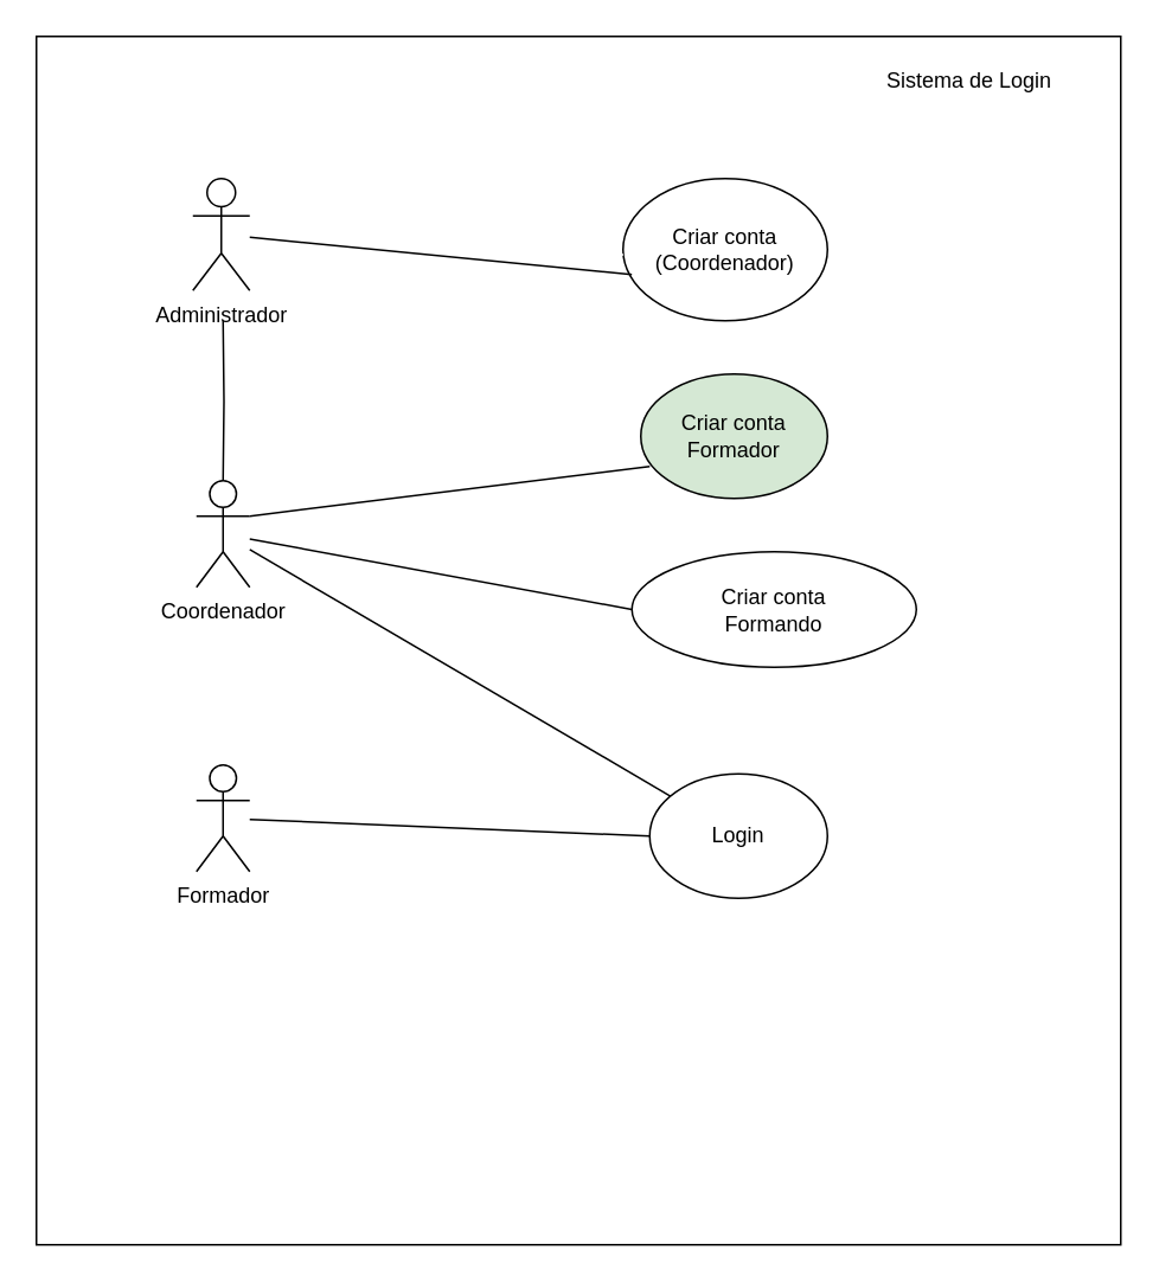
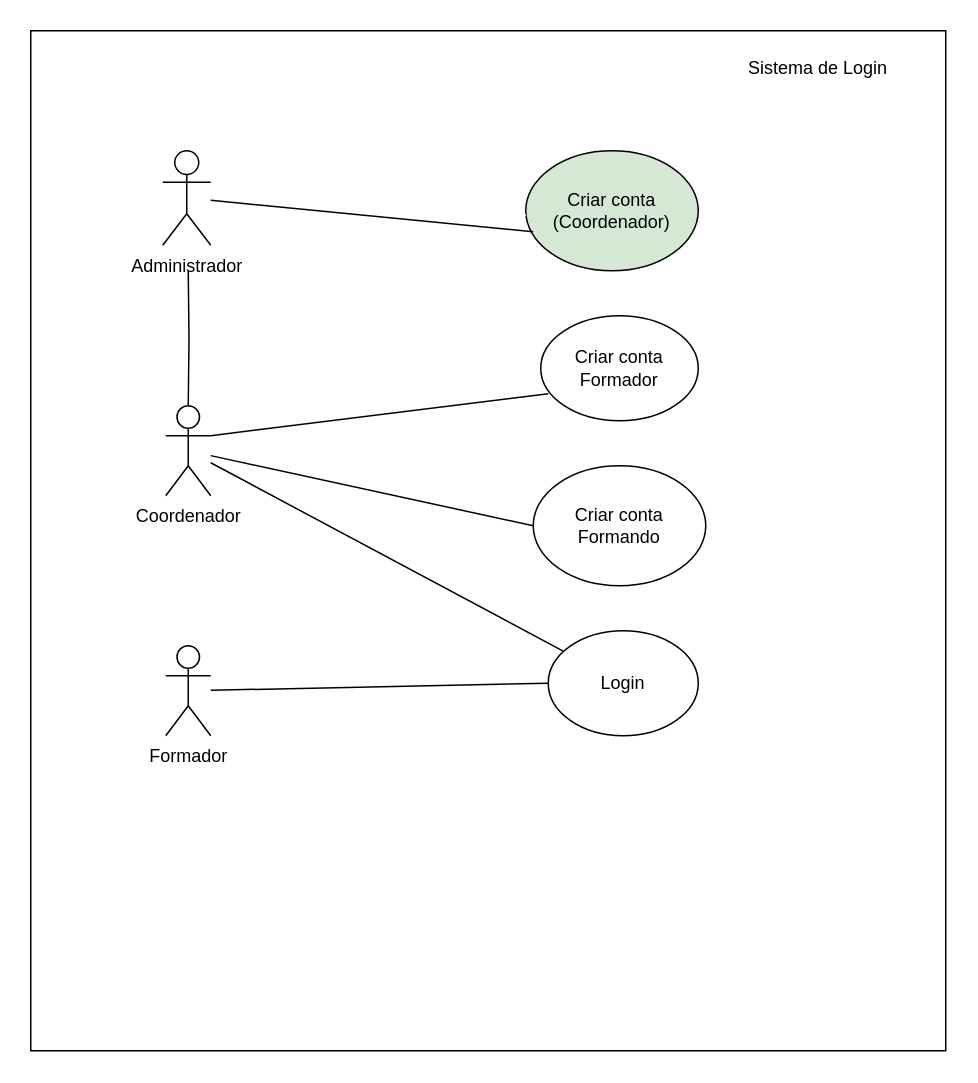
  <mxCell id="0" />
  <mxCell id="1" parent="0" />
  <mxCell id="2" value="" style="rounded=0;whiteSpace=wrap;html=1;" parent="1" vertex="1"><mxGeometry x="20" y="20" width="610" height="680" as="geometry" /></mxCell>
  <mxCell id="3" style="rounded=0;orthogonalLoop=1;jettySize=auto;html=1;endArrow=none;endFill=0;" parent="1" source="5" target="8" edge="1"><mxGeometry relative="1" as="geometry" /></mxCell>
  <mxCell id="4" style="rounded=0;orthogonalLoop=1;jettySize=auto;html=1;entryX=0;entryY=0.5;entryDx=0;entryDy=0;endArrow=none;endFill=0;" parent="1" source="5" target="11" edge="1"><mxGeometry relative="1" as="geometry" /></mxCell>
  <mxCell id="5" value="Coordenador" style="shape=umlActor;verticalLabelPosition=bottom;verticalAlign=top;html=1;outlineConnect=0;" parent="1" vertex="1"><mxGeometry x="110" y="270" width="30" height="60" as="geometry" /></mxCell>
  <mxCell id="6" style="rounded=0;orthogonalLoop=1;jettySize=auto;html=1;entryX=0;entryY=0.5;entryDx=0;entryDy=0;endArrow=none;endFill=0;" parent="1" source="7" target="8" edge="1"><mxGeometry relative="1" as="geometry" /></mxCell>
  <mxCell id="7" value="Formador" style="shape=umlActor;verticalLabelPosition=bottom;verticalAlign=top;html=1;outlineConnect=0;" parent="1" vertex="1"><mxGeometry x="110" y="430" width="30" height="60" as="geometry" /></mxCell>
- <mxCell id="8" value="Login" style="ellipse;whiteSpace=wrap;html=1;" parent="1" vertex="1"><mxGeometry x="365" y="435" width="100" height="70" as="geometry" /></mxCell>
- <mxCell id="9" value="Criar conta&lt;br&gt;(Coordenador)" style="ellipse;whiteSpace=wrap;html=1;" parent="1" vertex="1"><mxGeometry x="350" y="100" width="115" height="80" as="geometry" /></mxCell>
+ <mxCell id="8" value="Login" style="ellipse;whiteSpace=wrap;html=1;" parent="1" vertex="1"><mxGeometry x="365" y="420" width="100" height="70" as="geometry" /></mxCell>
+ <mxCell id="9" value="Criar conta&lt;br&gt;(Coordenador)" style="ellipse;whiteSpace=wrap;html=1;fillColor=#d5e8d4;" parent="1" vertex="1"><mxGeometry x="350" y="100" width="115" height="80" as="geometry" /></mxCell>
  <mxCell id="10" style="rounded=0;orthogonalLoop=1;jettySize=auto;html=1;endArrow=none;endFill=0;strokeColor=#FFFFFF;" parent="1" target="9" edge="1"><mxGeometry relative="1" as="geometry"><mxPoint x="140" y="153.129" as="sourcePoint" /></mxGeometry></mxCell>
- <mxCell id="11" value="Criar conta&lt;br&gt;Formando" style="ellipse;whiteSpace=wrap;html=1;" parent="1" vertex="1"><mxGeometry x="355" y="310" width="160" height="65" as="geometry" /></mxCell>
+ <mxCell id="11" value="Criar conta&lt;br&gt;Formando" style="ellipse;whiteSpace=wrap;html=1;" parent="1" vertex="1"><mxGeometry x="355" y="310" width="115" height="80" as="geometry" /></mxCell>
  <mxCell id="12" style="edgeStyle=orthogonalEdgeStyle;rounded=0;orthogonalLoop=1;jettySize=auto;html=1;entryX=0.5;entryY=0;entryDx=0;entryDy=0;entryPerimeter=0;endArrow=none;endFill=0;" parent="1" target="5" edge="1"><mxGeometry relative="1" as="geometry"><mxPoint x="125" y="180" as="sourcePoint" /></mxGeometry></mxCell>
  <mxCell id="13" value="Sistema de Login" style="text;html=1;align=center;verticalAlign=middle;whiteSpace=wrap;rounded=0;" parent="1" vertex="1"><mxGeometry x="480" y="30" width="130" height="30" as="geometry" /></mxCell>
  <mxCell id="14" value="Administrador" style="shape=umlActor;verticalLabelPosition=bottom;verticalAlign=top;html=1;outlineConnect=0;" parent="1" vertex="1"><mxGeometry x="108" y="100" width="32" height="63" as="geometry" /></mxCell>
  <mxCell id="15" style="rounded=0;orthogonalLoop=1;jettySize=auto;html=1;entryX=0.043;entryY=0.675;entryDx=0;entryDy=0;endArrow=none;endFill=0;entryPerimeter=0;" parent="1" source="14" target="9" edge="1"><mxGeometry relative="1" as="geometry"><mxPoint x="140" y="180" as="sourcePoint" /><mxPoint x="355" y="208" as="targetPoint" /></mxGeometry></mxCell>
- <mxCell id="16" value="Criar conta Formador" style="ellipse;whiteSpace=wrap;html=1;fillColor=#d5e8d4;" parent="1" vertex="1"><mxGeometry x="360" y="210" width="105" height="70" as="geometry" /></mxCell>
+ <mxCell id="16" value="Criar conta Formador" style="ellipse;whiteSpace=wrap;html=1;" parent="1" vertex="1"><mxGeometry x="360" y="210" width="105" height="70" as="geometry" /></mxCell>
  <mxCell id="17" style="rounded=0;orthogonalLoop=1;jettySize=auto;html=1;entryX=0.048;entryY=0.743;entryDx=0;entryDy=0;endArrow=none;endFill=0;entryPerimeter=0;exitX=1;exitY=0.333;exitDx=0;exitDy=0;exitPerimeter=0;" parent="1" source="5" target="16" edge="1"><mxGeometry relative="1" as="geometry"><mxPoint x="140" y="310" as="sourcePoint" /><mxPoint x="365" y="340" as="targetPoint" /></mxGeometry></mxCell>
